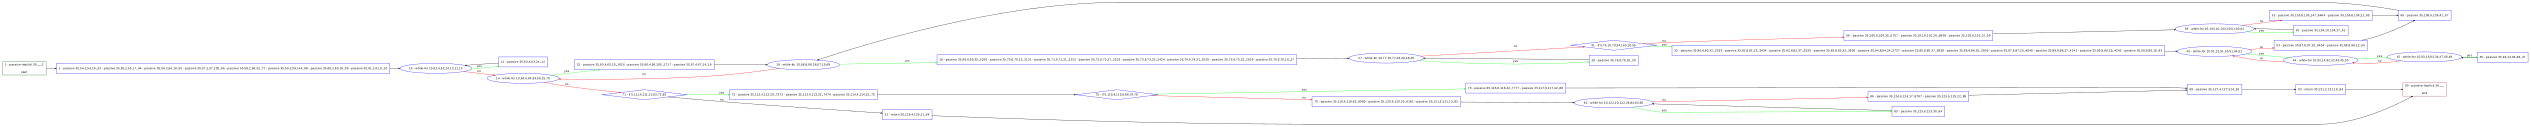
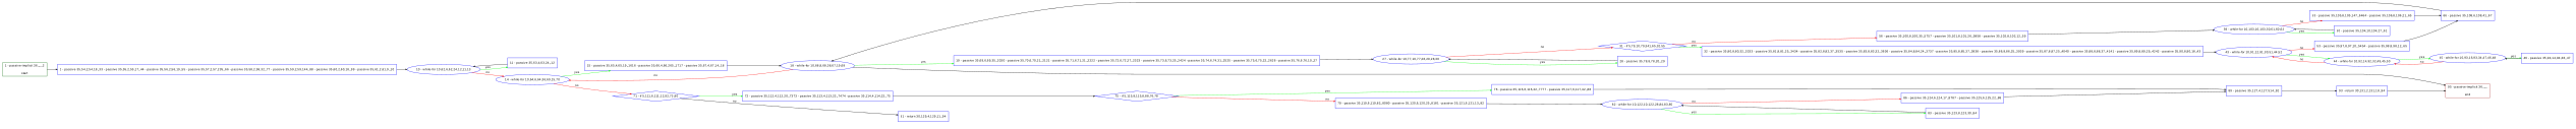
  digraph {
    bgcolor=white
    compound=true
    fillcolor="#FFFFCC"
    fontname=Arial
    fontsize=12
    pack=true
    packmode=clust
    rankdir=LR
    style="rounded,filled"
    node [color="#0000ff" compound=true fillcolor="#ffffff" fixedsize=false fontname=Arial fontsize=12 node_initialized=no shape=box style=filled]
    edge [arrowhead=normal arrowsize=0.5 arrowtail=none color="#000000" compound=true dir=forward fontcolor=black fontname=Arial fontsize=12]
    n1 [label="2 - passive 35,54,2,54,18,,33 - passive 35,55,2,55,17,,44 - passive 35,56,2,56,19,,55 - passive 35,57,2,57,235,,66 - passive 35,58,2,58,32,,77 - passive 35,59,2,59,144,,88 - passive 35,60,2,60,18,,99 - passive 35,61,2,61,9,,10"]
    n2 [label="10 - while-for 10,62,6,62,24,12,11,13" shape=oval]
    n3 [label="11 - passive 35,63,4,63,24,,12"]
    n4 [label="14 - while-for 10,64,6,64,36,69,15,70" shape=oval]
    n5 [color="#006400" label="1 - passive-implicit 36,,,,,,2\n\nstart"]
    n6 [label="15 - passive 35,65,4,65,19,,1616 - passive 35,66,4,66,265,,1717 - passive 35,67,4,67,14,,18"]
    n7 [label="71 - if 5,111,6,111,12,92,72,90" shape=diamond]
    n8 [label="18 - while-for 10,68,8,68,38,67,19,68" shape=oval]
    n9 [label="72 - passive 35,112,4,112,20,,7373 - passive 35,113,4,113,22,,7474 - passive 35,114,4,114,22,,75"]
    n10 [label="91 - return 30,129,4,129,11,,94"]
    n11 [label="19 - passive 35,69,6,69,35,,2020 - passive 35,70,6,70,21,,2121 - passive 35,71,6,71,21,,2222 - passive 35,72,6,72,27,,2323 - passive 35,73,6,73,25,,2424 - passive 35,74,6,74,31,,2525 - passive 35,75,6,75,22,,2626 - passive 35,76,6,76,10,,27"]
    n12 [label="75 - if 5,115,8,115,8,88,76,78" shape=diamond]
    n13 [color="#a52a2a" label="95 - passive-implicit 36,,,,,,\n\nend"]
    n14 [label="27 - while-for 10,77,10,77,28,29,28,30" shape=oval]
    n15 [label="28 - passive 35,78,8,78,20,,29"]
    n16 [label="31 - if 5,79,10,79,341,65,32,55" shape=diamond]
    n17 [label="32 - passive 35,80,8,80,32,,3333 - passive 35,81,8,81,25,,3434 - passive 35,82,8,82,37,,3535 - passive 35,83,8,83,32,,3636 - passive 35,84,8,84,24,,3737 - passive 35,85,8,85,37,,3838 - passive 35,86,8,86,25,,3939 - passive 35,87,8,87,25,,4040 - passive 35,88,8,88,37,,4141 - passive 35,89,8,89,29,,4242 - passive 35,90,8,90,18,,43"]
    n18 [label="56 - passive 35,100,8,100,35,,5757 - passive 35,101,8,101,26,,5858 - passive 35,102,8,102,12,,59"]
    n19 [label="43 - while-for 10,91,12,91,30,51,44,52" shape=oval]
    n20 [label="59 - while-for 10,103,16,103,30,61,60,62" shape=oval]
    n21 [label="44 - while-for 10,92,14,92,32,49,45,50" shape=oval]
    n22 [label="53 - passive 35,97,8,97,10,,5454 - passive 35,98,8,98,12,,65"]
    n23 [label="60 - passive 35,104,10,104,27,,61"]
    n24 [label="63 - passive 35,105,8,105,147,,6464 - passive 35,106,8,106,21,,65"]
    n25 [label="45 - while-for 10,93,16,93,34,47,46,48" shape=oval]
    n26 [label="66 - passive 35,108,6,108,41,,67"]
    n27 [label="46 - passive 35,94,14,94,38,,47"]
    n28 [label="76 - passive 35,116,6,116,22,,7777 - passive 35,117,6,117,42,,88"]
    n29 [label="79 - passive 35,119,6,119,82,,8080 - passive 35,120,6,120,25,,8181 - passive 35,121,6,121,13,,82"]
    n30 [label="89 - passive 35,127,4,127,514,,92"]
    n31 [label="82 - while-for 10,122,10,122,28,84,83,85" shape=oval]
    n32 [label="93 - return 30,131,2,131,18,,94"]
    n33 [label="83 - passive 35,123,8,123,30,,84"]
    n34 [label="86 - passive 35,124,6,124,17,,8787 - passive 35,125,6,125,22,,88"]
    n1 -> n2
    n2 -> n3 [color="#00ff00" label=yes]
    n2 -> n4 [color="#ff0000" label=no]
    n3 -> n2
    n4 -> n6 [color="#00ff00" label=yes]
    n4 -> n7 [color="#ff0000" label=no]
    n5 -> n1
    n6 -> n8
    n7 -> n9 [color="#00ff00" label=yes]
    n7 -> n10 [label=no]
    n8 -> n4 [color="#ff0000" label=no]
    n8 -> n11 [color="#00ff00" label=yes]
    n9 -> n12
-   n10 -> n13
+   n8 -> n13
    n11 -> n14
    n12 -> n28 [color="#00ff00" label=yes]
    n12 -> n29 [color="#ff0000" label=no]
    n14 -> n15 [color="#00ff00" label=yes]
    n14 -> n16 [color="#ff0000" label=no]
    n15 -> n14
    n16 -> n17 [color="#00ff00" label=yes]
    n16 -> n18 [color="#ff0000" label=no]
    n17 -> n19
    n18 -> n20
    n19 -> n21 [color="#00ff00" label=yes]
    n19 -> n22 [color="#ff0000" label=no]
    n20 -> n23 [color="#00ff00" label=yes]
    n20 -> n24 [color="#ff0000" label=no]
    n21 -> n19 [color="#ff0000" label=no]
    n21 -> n25 [color="#00ff00" label=yes]
    n22 -> n26
    n23 -> n20
    n24 -> n26
    n25 -> n21 [color="#ff0000" label=no]
    n25 -> n27 [color="#00ff00" label=yes]
    n26 -> n8
    n27 -> n25
    n28 -> n30
    n29 -> n31
    n30 -> n32
    n31 -> n33 [color="#00ff00" label=yes]
    n31 -> n34 [color="#ff0000" label=no]
    n32 -> n13
    n33 -> n31
    n34 -> n30
  }
